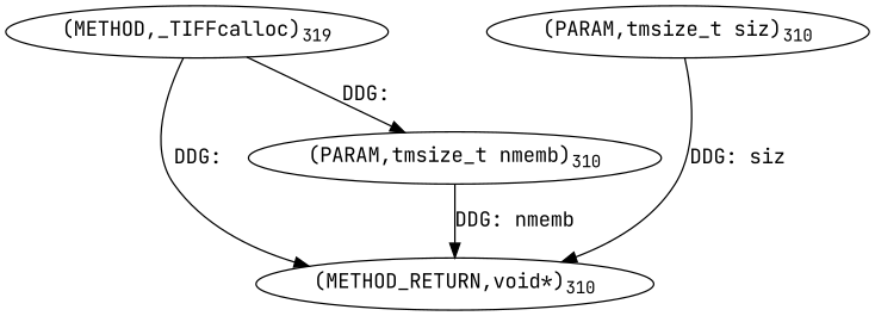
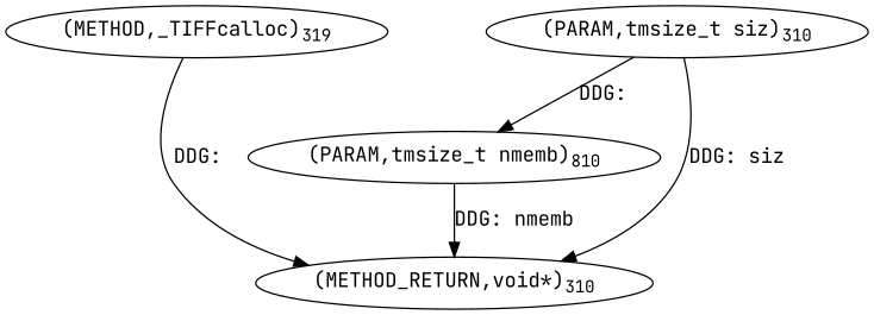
  digraph {
    fontname="JetBrains Mono"
    node [fontname="JetBrains Mono"]
    edge [fontname="JetBrains Mono"]
    n1 [label=<(METHOD,_TIFFcalloc)<SUB>319</SUB>>]
-   n2 [label=<(PARAM,tmsize_t nmemb)<SUB>310</SUB>>]
+   n2 [label=<(PARAM,tmsize_t nmemb)<SUB>810</SUB>>]
    n3 [label=<(METHOD_RETURN,void*)<SUB>310</SUB>>]
    n4 [label=<(PARAM,tmsize_t siz)<SUB>310</SUB>>]
-   n1 -> n2 [label="DDG: "]
+   n4 -> n2 [label="DDG: "]
    n1 -> n3 [label="DDG: "]
    n2 -> n3 [label="DDG: nmemb"]
    n4 -> n3 [label="DDG: siz"]
  }
